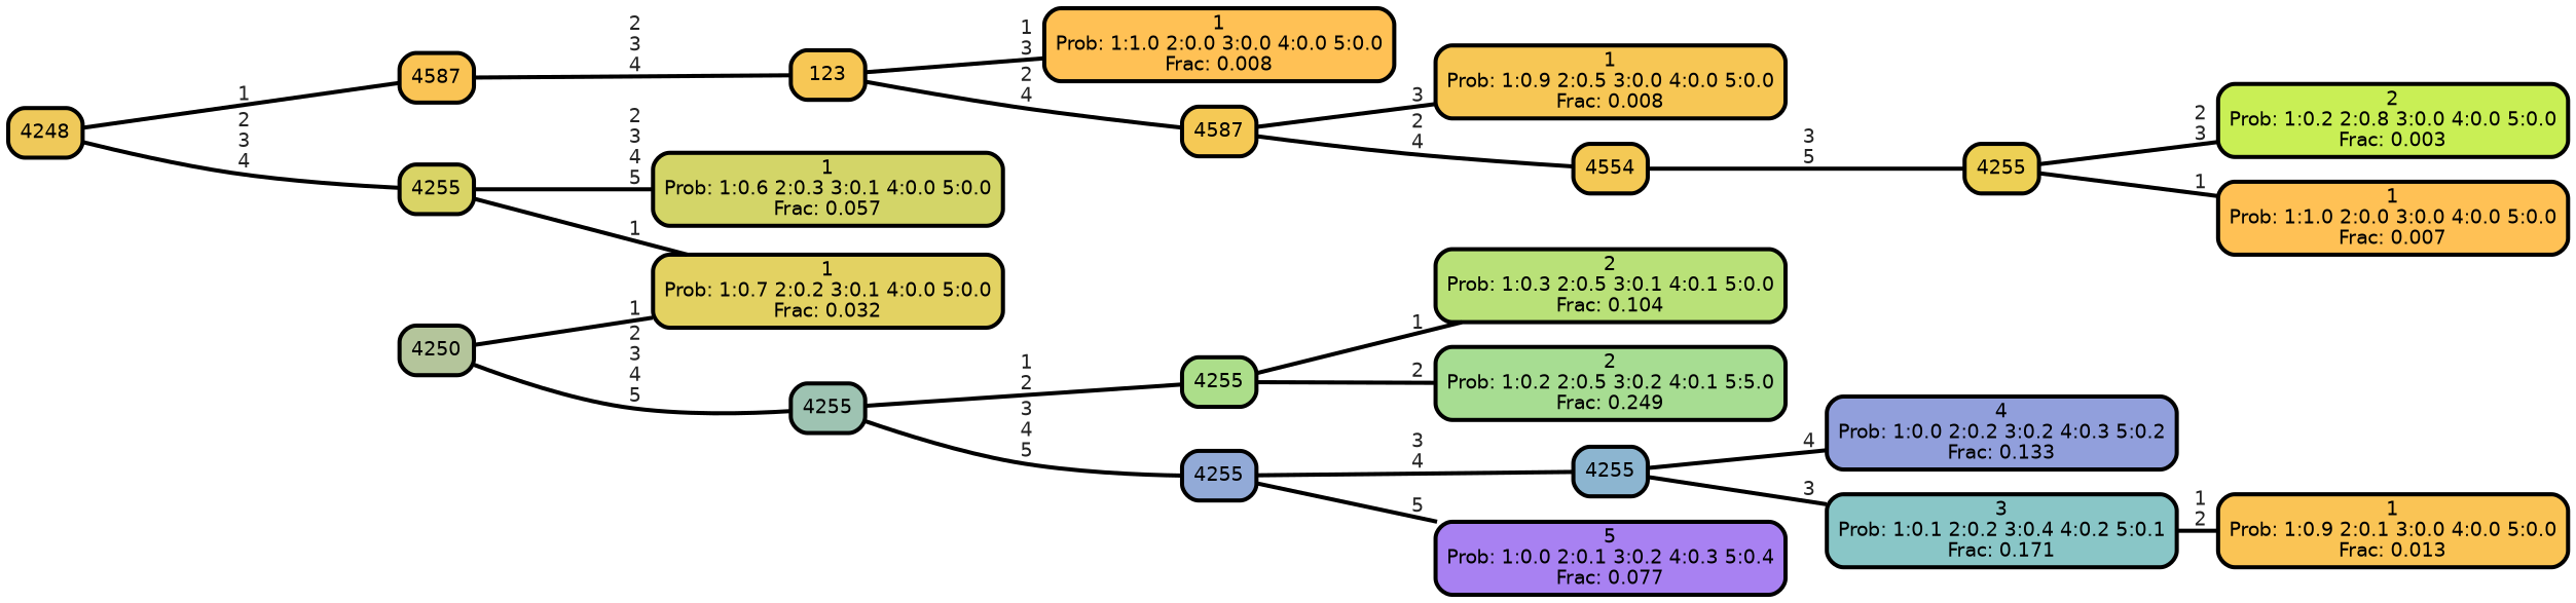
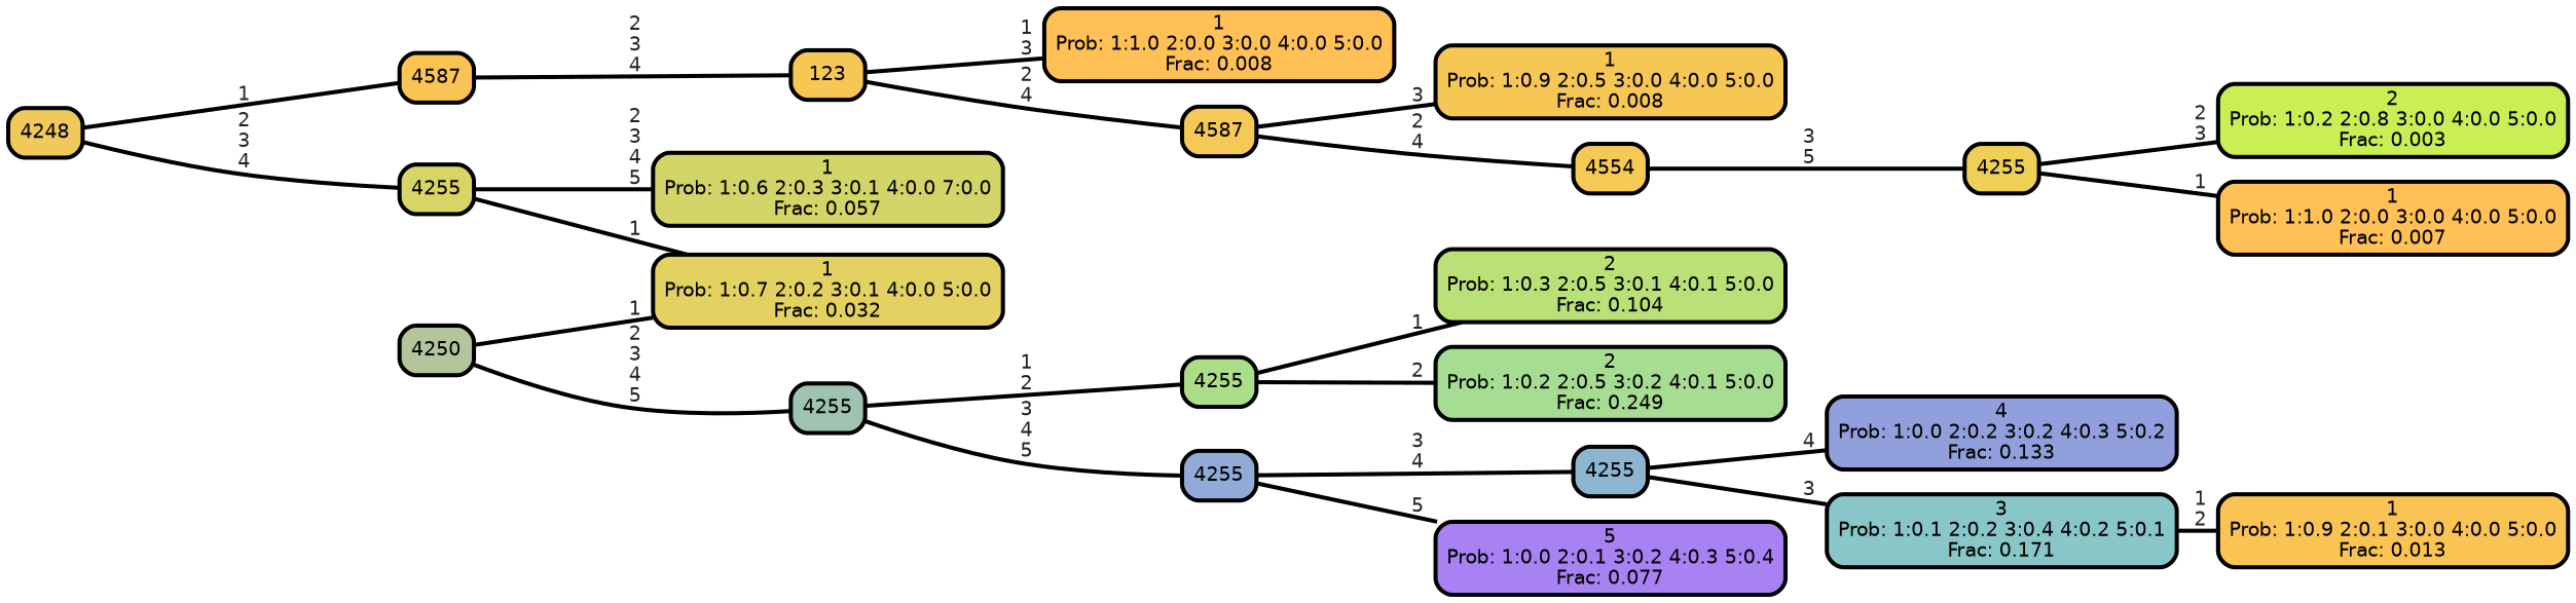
  graph {
    rankdir=LR
    ranksep="0 equally"
    splines=straight
    node [color=black fillcolor="#ffc155" fontcolor=black fontname=helvetica penwidth=3 shape=box style="filled, rounded"]
    edge [color=black fontcolor=grey14 fontname=helvetica fontweight=bold penwidth=3]
    n1 [label="1\nProb: 1:1.0 2:0.0 3:0.0 4:0.0 5:0.0\nFrac: 0.008"]
    n2 [fillcolor="#f7c755" label=123]
    n3 [fillcolor="#f5c955" label=4587]
    n4 [fillcolor="#f7c755" label="1\nProb: 1:0.9 2:0.5 3:0.0 4:0.0 5:0.0\nFrac: 0.008"]
    n5 [fillcolor="#f4c955" label=4554]
    n6 [fillcolor="#edd055" label=4255]
    n7 [fillcolor="#fac455" label="1\nProb: 1:0.9 2:0.1 3:0.0 4:0.0 5:0.0\nFrac: 0.013"]
    n8 [label="1\nProb: 1:1.0 2:0.0 3:0.0 4:0.0 5:0.0\nFrac: 0.007"]
    n9 [fillcolor="#c9ef55" label="2\nProb: 1:0.2 2:0.8 3:0.0 4:0.0 5:0.0\nFrac: 0.003"]
    n10 [fillcolor="#fac455" label=4587]
    n11 [fillcolor="#efc95a" label=4248]
    n12 [fillcolor="#d9d466" label=4255]
    n13 [fillcolor="#e3d262" label="1\nProb: 1:0.7 2:0.2 3:0.1 4:0.0 5:0.0\nFrac: 0.032"]
-   n14 [fillcolor="#d3d568" label="1\nProb: 1:0.6 2:0.3 3:0.1 4:0.0 5:0.0\nFrac: 0.057"]
+   n14 [fillcolor="#d3d568" label="1\nProb: 1:0.6 2:0.3 3:0.1 4:0.0 7:0.0\nFrac: 0.057"]
    n15 [fillcolor="#b4c59b" label=4250]
    n16 [fillcolor="#9ec3b2" label=4255]
    n17 [fillcolor="#acde8a" label=4255]
    n18 [fillcolor="#92aad7" label=4255]
    n19 [fillcolor="#b9e178" label="2\nProb: 1:0.3 2:0.5 3:0.1 4:0.1 5:0.0\nFrac: 0.104"]
-   n20 [fillcolor="#a7dd92" label="2\nProb: 1:0.2 2:0.5 3:0.2 4:0.1 5:5.0\nFrac: 0.249"]
+   n20 [fillcolor="#a7dd92" label="2\nProb: 1:0.2 2:0.5 3:0.2 4:0.1 5:0.0\nFrac: 0.249"]
    n21 [fillcolor="#8cb5d0" label=4255]
    n22 [fillcolor="#a881f2" label="5\nProb: 1:0.0 2:0.1 3:0.2 4:0.3 5:0.4\nFrac: 0.077"]
    n23 [fillcolor="#89c6c7" label="3\nProb: 1:0.1 2:0.2 3:0.4 4:0.2 5:0.1\nFrac: 0.171"]
    n24 [fillcolor="#919fdc" label="4\nProb: 1:0.0 2:0.2 3:0.2 4:0.3 5:0.2\nFrac: 0.133"]
    subgraph sub_1 {
      rank=same
    }
    n2 -- n1 [label=" 1\n 3"]
    n2 -- n3 [label=" 2\n 4"]
    n3 -- n4 [label=" 3"]
    n3 -- n5 [label=" 2\n 4"]
    n5 -- n6 [label=" 3\n 5"]
    n6 -- n8 [label=" 1"]
    n6 -- n9 [label=" 2\n 3"]
    n10 -- n2 [label=" 2\n 3\n 4"]
    n11 -- n10 [label=" 1"]
    n11 -- n12 [label=" 2\n 3\n 4"]
    n12 -- n13 [label=" 1"]
    n12 -- n14 [label=" 2\n 3\n 4\n 5"]
    n15 -- n13 [label=" 1"]
    n15 -- n16 [label=" 2\n 3\n 4\n 5"]
    n16 -- n17 [label=" 1\n 2"]
    n16 -- n18 [label=" 3\n 4\n 5"]
    n17 -- n19 [label=" 1"]
    n17 -- n20 [label=" 2"]
    n18 -- n21 [label=" 3\n 4"]
    n18 -- n22 [label=" 5"]
    n21 -- n23 [label=" 3"]
    n21 -- n24 [label=" 4"]
    n23 -- n7 [label=" 1\n 2"]
  }
